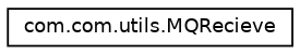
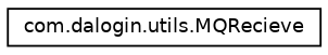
  digraph {
    rankdir=LR
-   n1 [color=black fillcolor=white fontname=Helvetica fontsize=10 height=0.2 label="com.com.utils.MQRecieve" shape=record style=filled width=0.4]
+   n1 [color=black fillcolor=white fontname=Helvetica fontsize=10 height=0.2 label="com.dalogin.utils.MQRecieve" shape=record style=filled width=0.4]
  }
